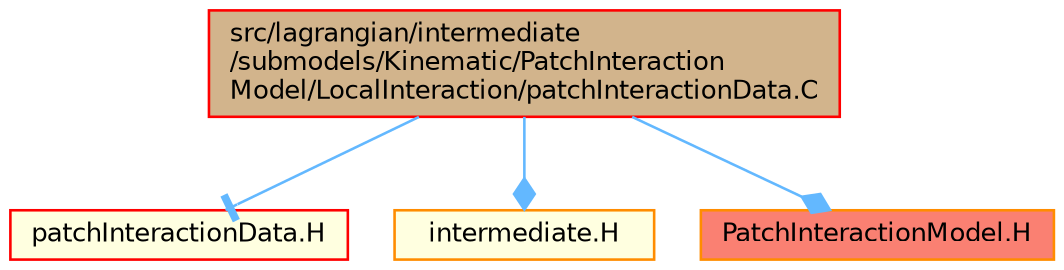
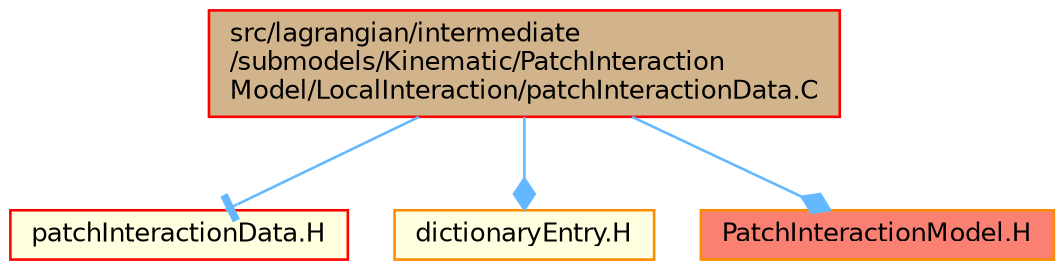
  digraph {
    node [color=red fillcolor=lightyellow fontname=Helvetica fontsize=10 shape=box style=filled]
    edge [color=steelblue1 fontname=Helvetica fontsize=10 labelfontname=Helvetica labelfontsize=10 style=solid arrowhead=diamond]
    n1 [fillcolor=tan fontcolor=black height=0.2 label="src/lagrangian/intermediate\l/submodels/Kinematic/PatchInteraction\lModel/LocalInteraction/patchInteractionData.C" width=0.4]
    n2 [height=0.2 label="patchInteractionData.H" width=0.4]
-   n3 [color=darkorange height=0.2 label="intermediate.H" width=0.4]
+   n3 [color=darkorange height=0.2 label="dictionaryEntry.H" width=0.4]
    n4 [color=darkorange fillcolor=salmon height=0.2 label="PatchInteractionModel.H" width=0.4]
    n1 -> n2 [arrowhead=tee]
    n1 -> n3
    n1 -> n4
  }
